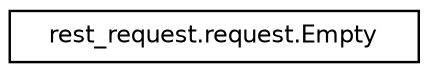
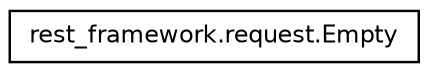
  digraph {
    rankdir=LR
-   n1 [color=black fillcolor=white fontname=Helvetica fontsize=10 height=0.2 label="rest_request.request.Empty" shape=record style=filled width=0.4]
+   n1 [color=black fillcolor=white fontname=Helvetica fontsize=10 height=0.2 label="rest_framework.request.Empty" shape=record style=filled width=0.4]
  }
